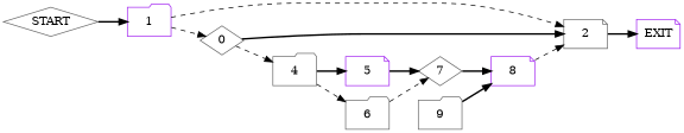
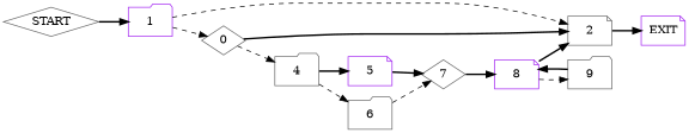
  digraph {
    rankdir=LR
    node [color=gray40 shape=folder]
    edge [style=bold]
    n1 [label=START shape=diamond]
    1 [color=purple]
    2 [shape=note]
    n4 [label=0 shape=diamond]
    n5 [color=purple label=EXIT shape=note]
    4
    5 [color=purple shape=note]
    6
    7 [shape=diamond]
    8 [color=purple shape=note]
    9
    n1 -> 1
    1 -> 2 [style=dashed]
    1 -> n4 [style=dashed]
    2 -> n5
    n4 -> 2
    n4 -> 4 [style=dashed]
    4 -> 5
    4 -> 6 [style=dashed]
    5 -> 7
    6 -> 7 [style=dashed]
    7 -> 8
-   8 -> 2 [style=dashed]
+   8 -> 2
+   8 -> 9 [style=dashed]
    9 -> 8
  }
